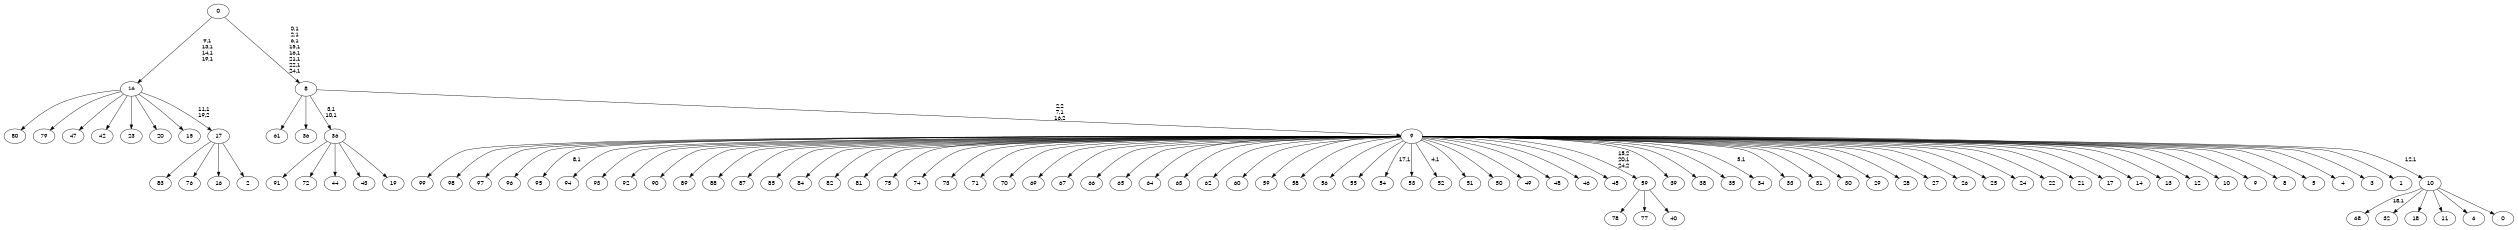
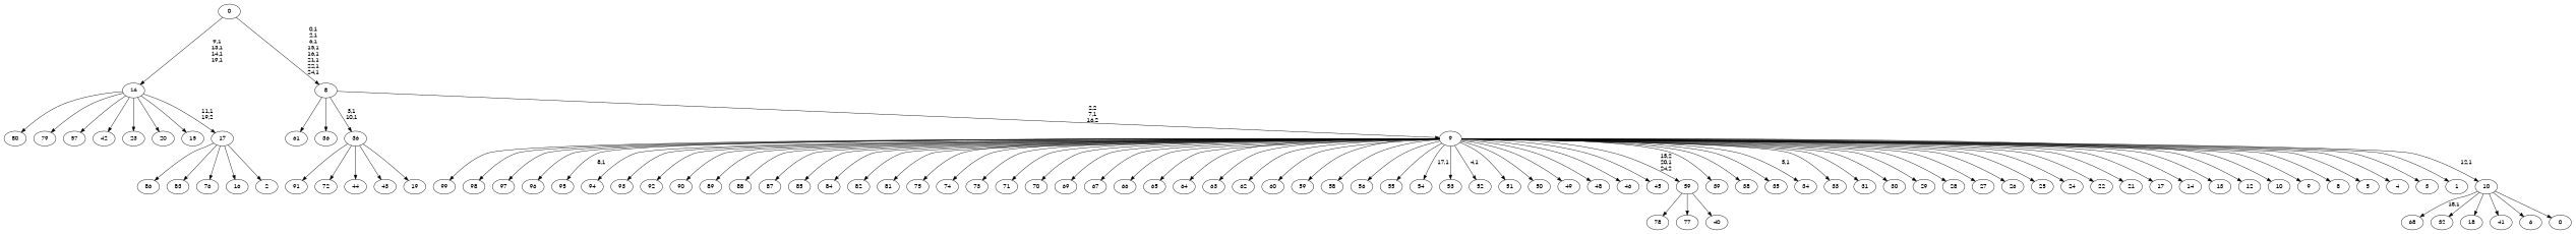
  digraph {
    fontname=Lato
    node [fontname=Lato]
    edge [fontname=Lato]
    n1 [label=99]
    n2 [label=98]
    n3 [label=97]
    n4 [label=96]
    n5 [label=95]
    n6 [label=94]
    n7 [label=93]
    n8 [label=92]
    n9 [label=91]
    n10 [label=90]
    n11 [label=89]
    n12 [label=88]
    n13 [label=87]
+   n14 [label=86]
    n15 [label=85]
    n16 [label=84]
    n17 [label=83]
    n18 [label=82]
    n19 [label=81]
    n20 [label=80]
    n21 [label=79]
    n22 [label=78]
    n23 [label=77]
    n24 [label=76]
    n25 [label=75]
    n26 [label=74]
    n27 [label=73]
    n28 [label=72]
    n29 [label=71]
    n30 [label=70]
    n31 [label=69]
    n32 [label=68]
    n33 [label=67]
    n34 [label=66]
    n35 [label=65]
    n36 [label=64]
    n37 [label=63]
    n38 [label=62]
    n39 [label=61]
    n40 [label=60]
    n41 [label=59]
    n42 [label=58]
    n43 [label=56]
    n44 [label=55]
    n45 [label=54]
    n46 [label=53]
    n47 [label=52]
    n48 [label=51]
    n49 [label=50]
    n50 [label=49]
    n51 [label=48]
-   n52 [label=47]
+   n52 [label=57]
    n53 [label=46]
    n54 [label=45]
    n55 [label=44]
    n56 [label=43]
    n57 [label=42]
    n58 [label=40]
    59
    n60 [label=39]
    n61 [label=38]
    n62 [label=36]
    n63 [label=35]
    n64 [label=34]
    n65 [label=33]
    n66 [label=32]
    n67 [label=31]
    n68 [label=30]
    n69 [label=29]
    n70 [label=28]
    n71 [label=27]
    n72 [label=26]
    n73 [label=25]
    n74 [label=24]
    n75 [label=23]
    n76 [label=22]
    n77 [label=21]
    n78 [label=20]
    n79 [label=19]
    36
    n81 [label=18]
    n82 [label=17]
    n83 [label=16]
    n84 [label=15]
    n85 [label=14]
    n86 [label=13]
    n87 [label=12]
-   n88 [label=11]
+   n88 [label=41]
    n89 [label=10]
    n90 [label=9]
    n91 [label=8]
    n92 [label=6]
    n93 [label=5]
    n94 [label=4]
    n95 [label=3]
    n96 [label=2]
    17
    16
    n99 [label=1]
    n100 [label=0]
    10
    9
    8
    0
    59 -> n22
    59 -> n23
    59 -> n58
    36 -> n9
    36 -> n28
    36 -> n55
    36 -> n56
    36 -> n79
+   17 -> n14
    17 -> n17
    17 -> n24
    17 -> n83
    17 -> n96
    16 -> n20
    16 -> n21
    16 -> n52
    16 -> n57
    16 -> n75
    16 -> n78
    16 -> n84
    16 -> 17 [label="11,1\n19,2"]
    10 -> n32 [label="18,1"]
    10 -> n66
    10 -> n81
    10 -> n88
    10 -> n92
    10 -> n100
    9 -> n1
    9 -> n2
    9 -> n3
    9 -> n4
    9 -> n5 [label="8,1"]
    9 -> n6
    9 -> n7
    9 -> n8
    9 -> n10
    9 -> n11
    9 -> n12
    9 -> n13
    9 -> n15
    9 -> n16
    9 -> n18
    9 -> n19
    9 -> n25
    9 -> n26
    9 -> n27
    9 -> n29
    9 -> n30
    9 -> n31
    9 -> n33
    9 -> n34
    9 -> n35
    9 -> n36
    9 -> n37
    9 -> n38
    9 -> n40
    9 -> n41
    9 -> n42
    9 -> n43
    9 -> n44
    9 -> n45 [label="17,1"]
    9 -> n46
    9 -> n47 [label="4,1"]
    9 -> n48
    9 -> n49
    9 -> n50
    9 -> n51
    9 -> n53
    9 -> n54
    9 -> 59 [label="15,2\n20,1\n24,2"]
    9 -> n60
    9 -> n61
    9 -> n63
    9 -> n64 [label="5,1"]
    9 -> n65
    9 -> n67
    9 -> n68
    9 -> n69
    9 -> n70
    9 -> n71
    9 -> n72
    9 -> n73
    9 -> n74
    9 -> n76
    9 -> n77
    9 -> n82
    9 -> n85
    9 -> n86
    9 -> n87
    9 -> n89
    9 -> n90
    9 -> n91
    9 -> n93
    9 -> n94
    9 -> n95
    9 -> n99
    9 -> 10 [label="12,1"]
    8 -> n39
    8 -> n62
    8 -> 36 [label="3,1\n10,1"]
    8 -> 9 [label="2,2\n7,1\n16,2"]
    0 -> 16 [label="9,1\n13,1\n14,1\n19,1"]
    0 -> 8 [label="0,1\n2,1\n6,1\n15,1\n16,1\n21,1\n22,1\n24,1"]
  }
